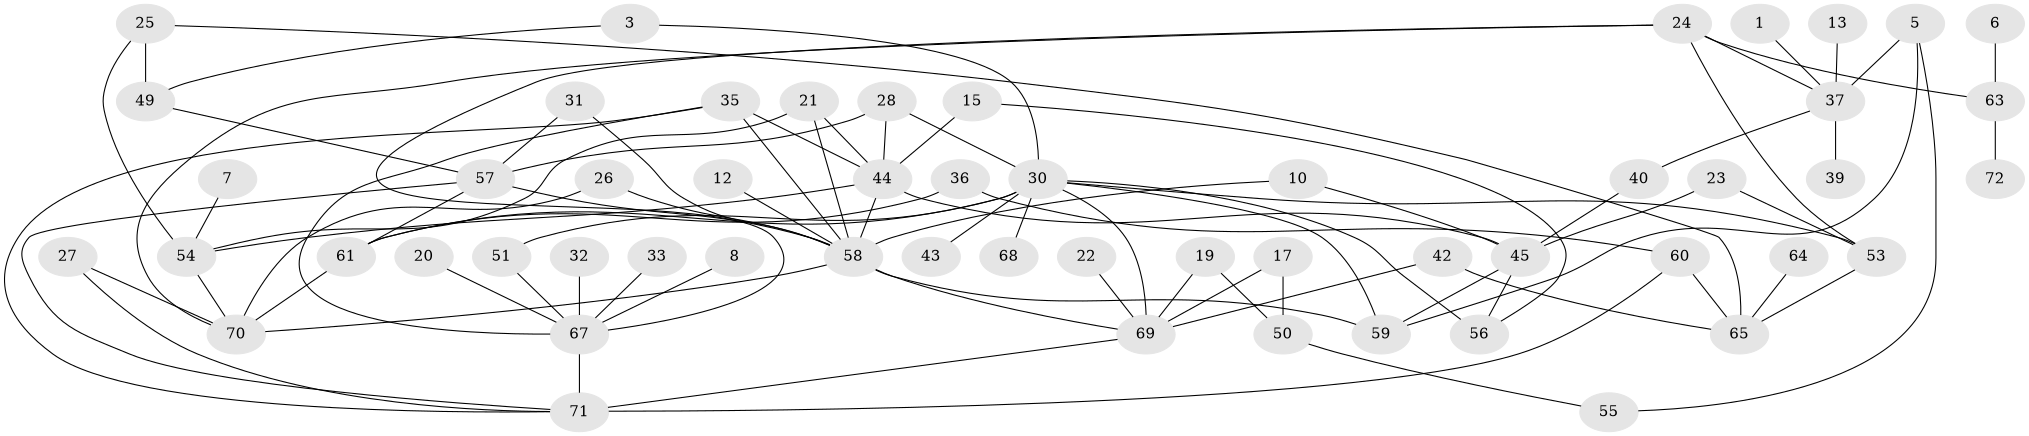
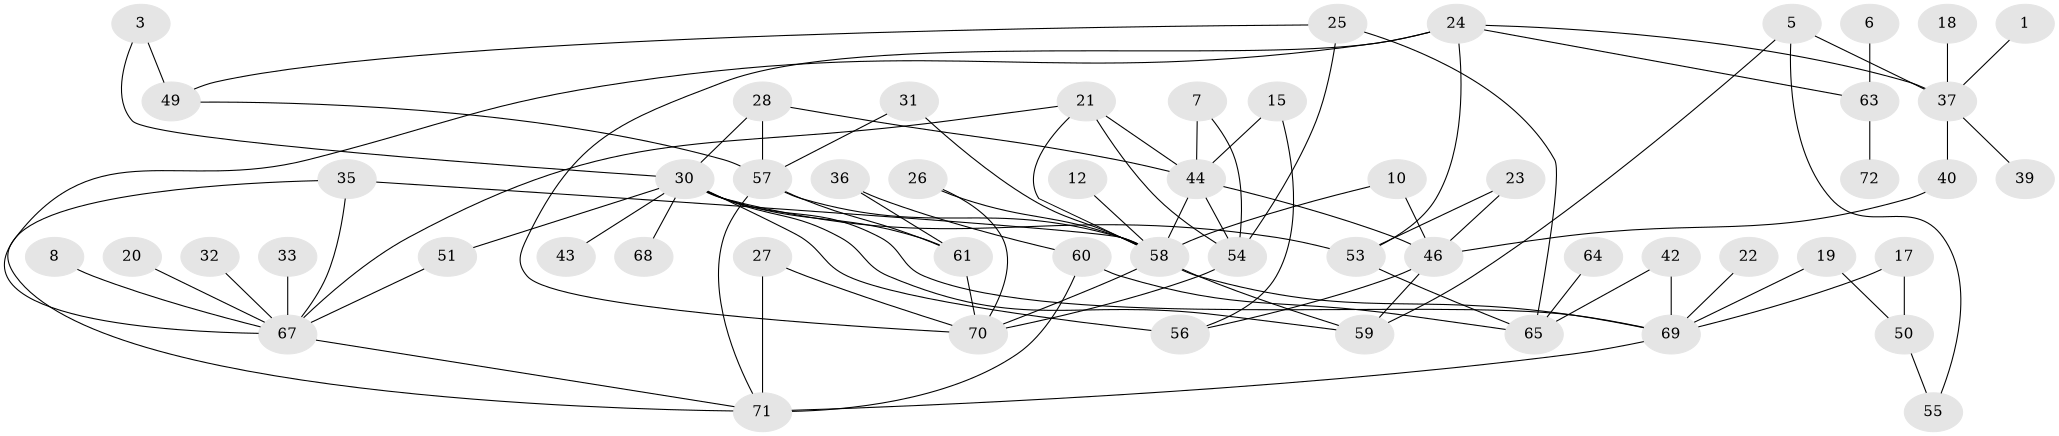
  graph {
    node [color=gray90 style=filled]
    edge [weight=1.0]
    1
    37
    39
    40
    3
    30
    49
    59
    69
    56
    53
    43
    51
    61
    68
    57
    5
    55
    6
    63
    72
    7
    54
    70
    8
    67
    71
    10
-   46 [label=45]
+   46
    58
    12
-   13
+   13 [label=18]
    n33 [label=17]
    50
    15
    44
    19
    20
    21
    22
    23
    65
    24
    25
    26
    27
    28
    31
    32
    33
    35
    36
    60
    42
    64
    1 -- 37
    37 -- 39
    37 -- 40
    40 -- 46
    3 -- 30
    3 -- 49
    30 -- 59
    30 -- 69
    30 -- 56 [weight=2.0]
    30 -- 53
    30 -- 43
    30 -- 51
    30 -- 61
    30 -- 68 [weight=2.0]
    49 -- 57
    69 -- 71
    53 -- 65
    51 -- 67
    61 -- 70
    57 -- 61
    57 -- 71
    57 -- 58
    5 -- 37
    5 -- 59
    5 -- 55
    6 -- 63
    63 -- 72
    7 -- 54
    54 -- 70
    8 -- 67
    67 -- 71
    10 -- 46
    10 -- 58
    46 -- 59
    46 -- 56
    58 -- 59
    58 -- 69
    58 -- 70
    12 -- 58
    13 -- 37
    n33 -- 69
    n33 -- 50
    50 -- 55
    15 -- 56
    15 -- 44
    44 -- 54 [weight=2.0]
    44 -- 46 [weight=2.0]
    44 -- 58
    19 -- 69
    19 -- 50
    20 -- 67
    21 -- 54
+   21 -- 67
    21 -- 58
    21 -- 44
    22 -- 69
    23 -- 53
    23 -- 46
    24 -- 37
    24 -- 53
    24 -- 63
    24 -- 70
    24 -- 67
    25 -- 49
    25 -- 54
    25 -- 65
    26 -- 70
    26 -- 58
    27 -- 70
    27 -- 71
    28 -- 30
    28 -- 57
    28 -- 44
    31 -- 57
    31 -- 58
    32 -- 67
    33 -- 67
    35 -- 67
    35 -- 71
    35 -- 58
-   35 -- 44
+   7 -- 44
    36 -- 61
    36 -- 60
    60 -- 71 [weight=2.0]
    60 -- 65
    42 -- 69
    42 -- 65
    64 -- 65
  }
